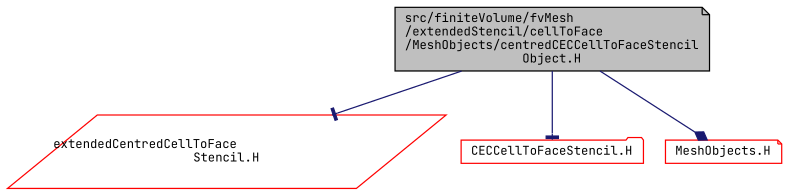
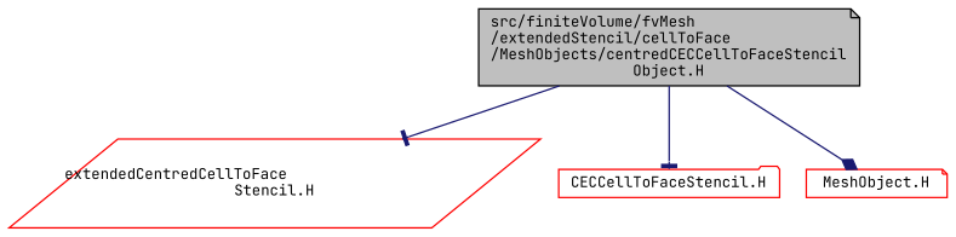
  digraph {
    fontname="JetBrains Mono"
    node [color=red fontname="JetBrains Mono" fontsize=10 shape=note]
    edge [color=midnightblue fontname="JetBrains Mono" fontsize=10 labelfontname=Helvetica labelfontsize=10 style=solid arrowhead=tee]
    n1 [color=black fillcolor=grey75 fontcolor=black height=0.2 label="src/finiteVolume/fvMesh\l/extendedStencil/cellToFace\l/MeshObjects/centredCECCellToFaceStencil\lObject.H" style=filled width=0.4]
    n2 [height=0.2 label="extendedCentredCellToFace\lStencil.H" shape=parallelogram width=0.4]
    n3 [height=0.2 label="CECCellToFaceStencil.H" shape=folder width=0.4]
-   n4 [height=0.2 label="MeshObjects.H" width=0.4]
+   n4 [height=0.2 label="MeshObject.H" width=0.4]
    n1 -> n2
    n1 -> n3
    n1 -> n4 [arrowhead=diamond]
  }
